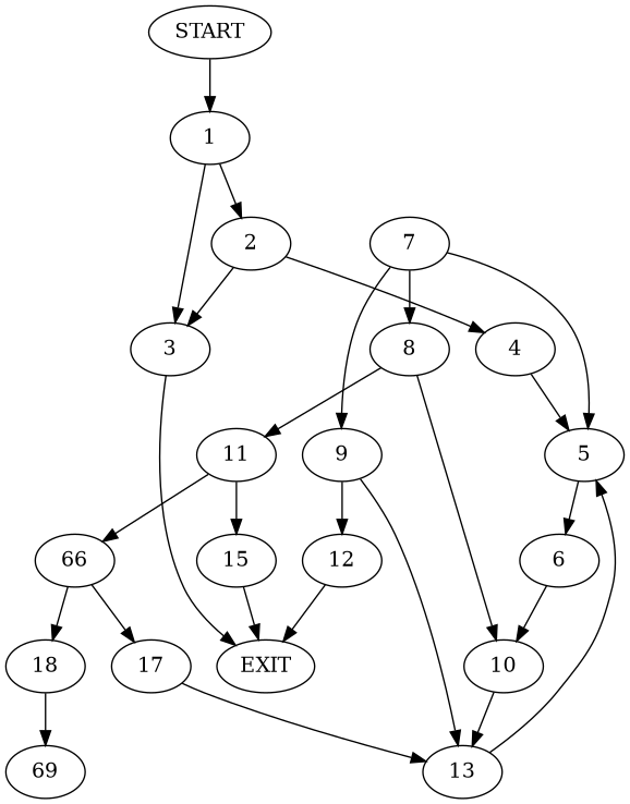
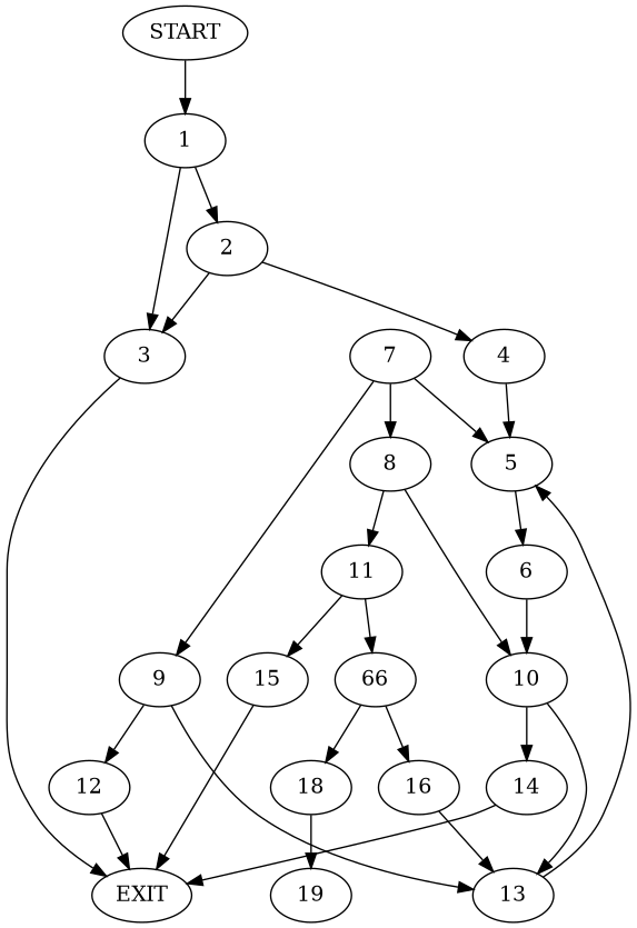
  digraph {
    n1 [label=START]
    1
    2
    3
    n5 [label=EXIT]
    4
    5
    6
    10
    7
    8
    9
    11
    12
    13
+   14
    15
    n18 [label=66]
-   17
+   17 [label=16]
    18
-   19 [label=69]
+   19
    n1 -> 1
    1 -> 2
    1 -> 3
    2 -> 3
    2 -> 4
    3 -> n5
    4 -> 5
    5 -> 6
    6 -> 10
    10 -> 13
+   10 -> 14
    7 -> 5
    7 -> 8
    7 -> 9
    8 -> 10
    8 -> 11
    9 -> 12
    9 -> 13
    11 -> 15
    11 -> n18
    12 -> n5
    13 -> 5
+   14 -> n5
    15 -> n5
    n18 -> 17
    n18 -> 18
    17 -> 13
    18 -> 19
  }
